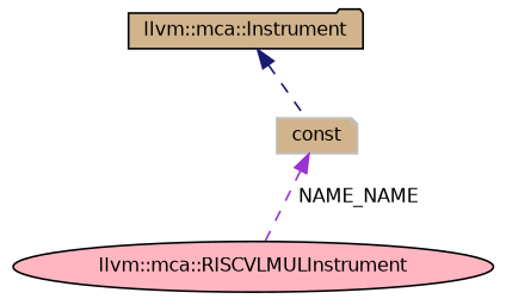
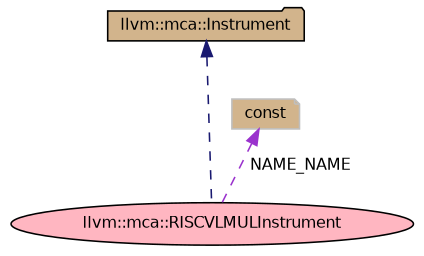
  digraph {
    node [color=black fillcolor=tan fontname=Helvetica fontsize=10 style=filled]
    edge [dir=back fontname=Helvetica fontsize=10 labelfontname=Helvetica labelfontsize=10 style=dashed]
    n1 [fillcolor=lightpink fontcolor=black height=0.2 label="llvm::mca::RISCVLMULInstrument" shape=ellipse width=0.4]
    n2 [height=0.2 label="llvm::mca::Instrument" shape=folder width=0.4]
    n3 [color=grey75 height=0.2 label=const shape=note width=0.4]
-   n2 -> n3 [color=midnightblue]
+   n2 -> n1 [color=midnightblue]
    n3 -> n1 [color=darkorchid3 label=" NAME_NAME"]
  }
